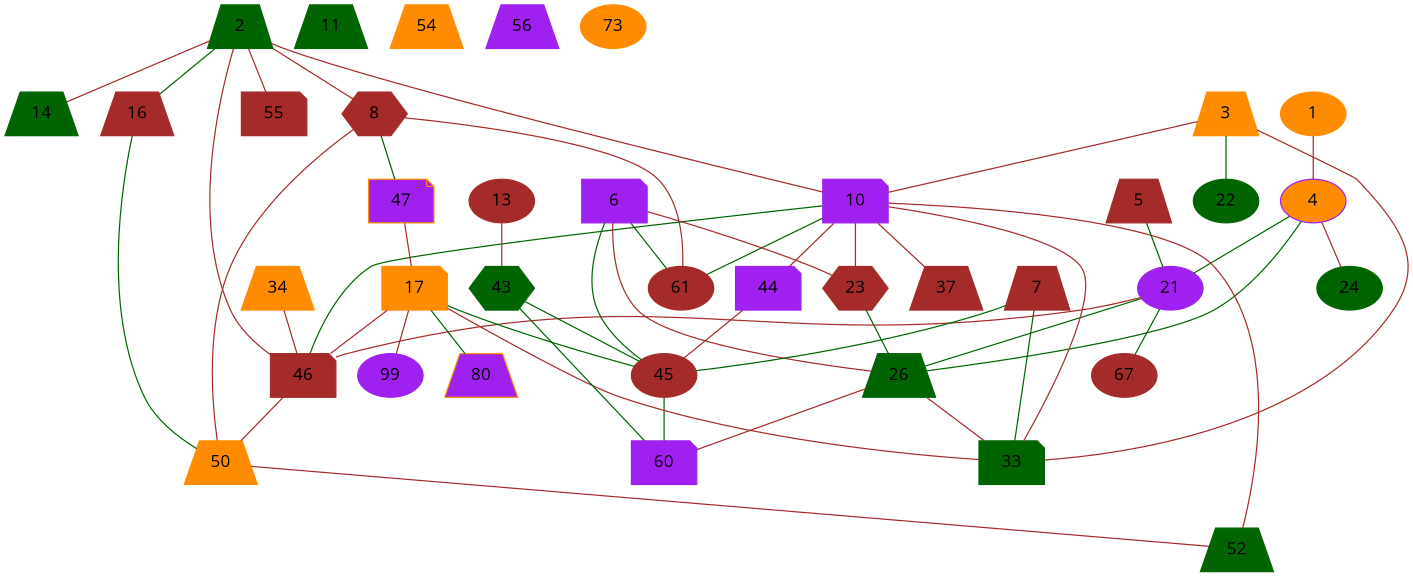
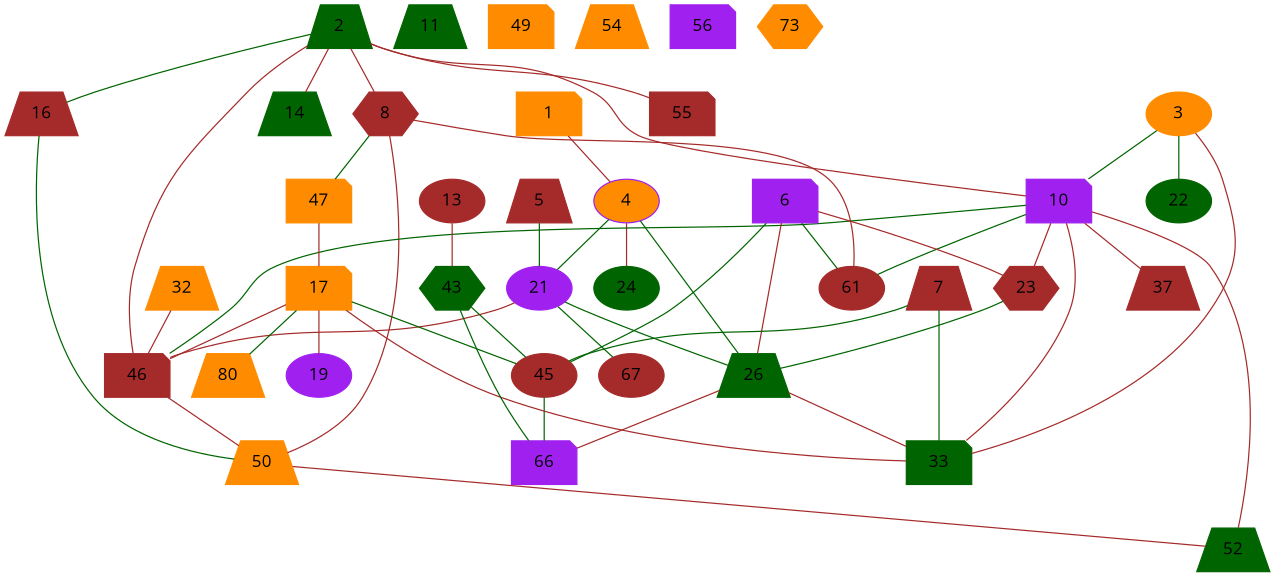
  graph {
    fontname="Open Sans"
    node [color=brown fontname="Open Sans" shape=trapezium style=filled]
    edge [color=brown fontname="Open Sans"]
    4 [color=purple fillcolor=darkorange shape=ellipse super="+51+15+36+35"]
    21 [color=purple shape=ellipse super="+59+42"]
    24 [color=darkgreen shape=ellipse]
    26 [color=darkgreen super="+76+65"]
-   1 [color=darkorange shape=ellipse]
+   1 [color=darkorange shape=note]
    2 [color=darkgreen super="+9+27"]
    8 [shape=hexagon super="+68"]
    10 [color=purple shape=note super="+28+62+57"]
    14 [color=darkgreen]
    16
    46 [shape=note super="+64"]
    55 [shape=note]
    61 [shape=ellipse]
-   47 [color=darkorange shape=note fillcolor=purple]
+   47 [color=darkorange shape=note]
    50 [color=darkorange]
    33 [color=darkgreen shape=note super="+69"]
    23 [shape=hexagon]
    37
-   44 [color=purple shape=note]
    52 [color=darkgreen]
-   3 [color=darkorange super="+39"]
+   3 [color=darkorange shape=ellipse super="+39"]
    22 [color=darkgreen shape=ellipse]
    67 [shape=ellipse]
-   60 [color=purple shape=note super="+77"]
+   60 [color=purple shape=note super="+77" label=66]
    5 [super="+31"]
    6 [color=purple shape=note super="+20"]
    45 [shape=ellipse super="+72+63"]
    17 [color=darkorange shape=note super="+29+18"]
-   19 [color=purple shape=ellipse super="+66" label=99]
-   80 [color=darkorange fillcolor=purple]
+   19 [color=purple shape=ellipse super="+66"]
+   80 [color=darkorange]
    7 [super="+25"]
    11 [color=darkgreen]
    43 [color=darkgreen shape=hexagon super="+48"]
    13 [shape=ellipse]
-   32 [color=darkorange label=34]
+   32 [color=darkorange]
+   49 [color=darkorange shape=note]
    54 [color=darkorange]
-   56 [color=purple]
-   73 [color=darkorange shape=ellipse]
+   56 [color=purple shape=note]
+   73 [color=darkorange shape=hexagon]
    4 -- 21 [color=darkgreen]
    4 -- 24
    4 -- 26 [color=darkgreen]
    21 -- 26 [color=darkgreen]
    21 -- 46
    21 -- 67 [color=darkgreen]
    26 -- 33
    26 -- 60
    1 -- 4
    2 -- 8
    2 -- 10
    2 -- 14
    2 -- 16 [color=darkgreen]
    2 -- 46
    2 -- 55
    8 -- 61
    8 -- 47 [color=darkgreen]
    8 -- 50
    10 -- 46 [color=darkgreen weight=2]
    10 -- 61 [color=darkgreen]
    10 -- 33
    10 -- 23
    10 -- 37
-   10 -- 44
    10 -- 52 [weight=2]
    16 -- 50 [color=darkgreen]
    46 -- 50
    47 -- 17
    50 -- 52
    23 -- 26 [color=darkgreen]
-   44 -- 45
-   3 -- 10
+   3 -- 10 [color=darkgreen]
    3 -- 33
    3 -- 22 [color=darkgreen]
    5 -- 21 [color=darkgreen]
    6 -- 26
    6 -- 61 [color=darkgreen]
    6 -- 23
    6 -- 45 [color=darkgreen]
    45 -- 60 [color=darkgreen]
    17 -- 46
    17 -- 33
    17 -- 45 [color=darkgreen]
    17 -- 19
    17 -- 80 [color=darkgreen]
    7 -- 33 [color=darkgreen]
    7 -- 45 [color=darkgreen]
    43 -- 60 [color=darkgreen]
    43 -- 45 [color=darkgreen]
    13 -- 43
    32 -- 46
  }
